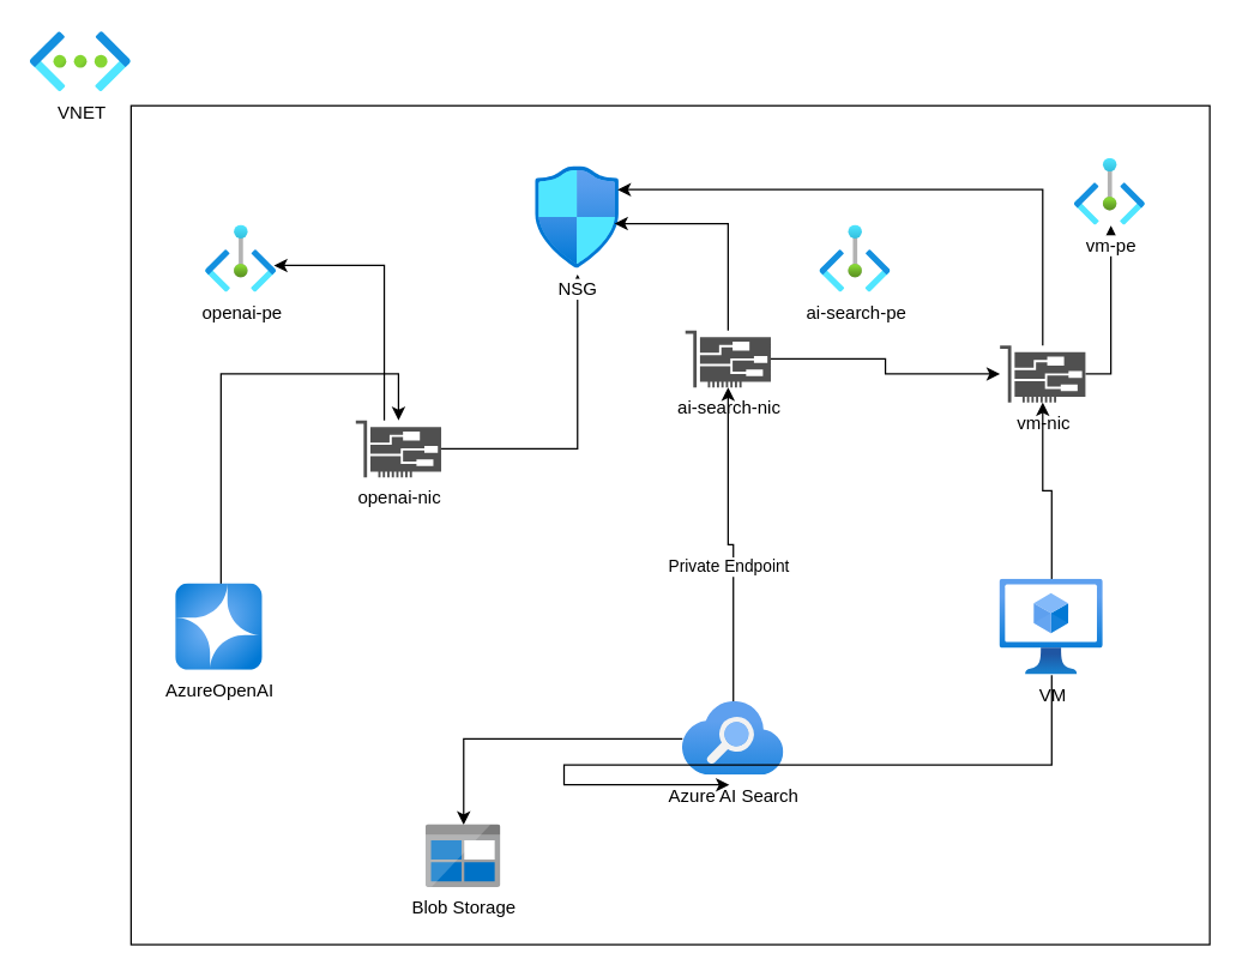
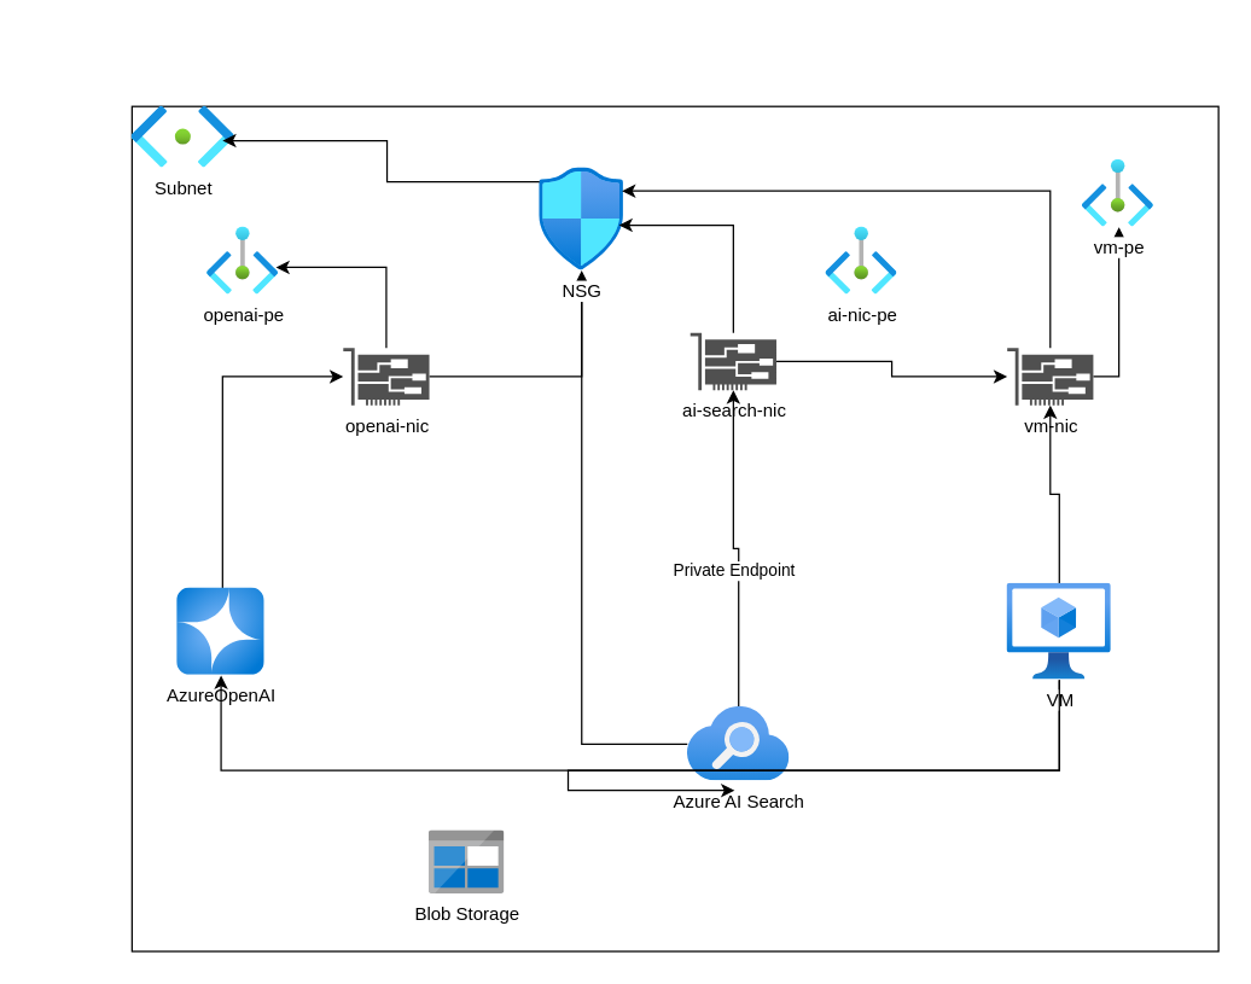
  <mxCell id="0" />
  <mxCell id="1" parent="0" />
  <mxCell id="2" value="" style="rounded=0;whiteSpace=wrap;html=1;" parent="1" vertex="1"><mxGeometry x="87" y="70" width="720" height="560" as="geometry" /></mxCell>
  <mxCell id="3" style="edgeStyle=orthogonalEdgeStyle;rounded=0;orthogonalLoop=1;jettySize=auto;html=1;" parent="1" source="4" target="12" edge="1"><mxGeometry relative="1" as="geometry"><Array as="points"><mxPoint x="147" y="249" /></Array></mxGeometry></mxCell>
  <mxCell id="4" value="AzureOpenAI" style="image;aspect=fixed;html=1;points=[];align=center;fontSize=12;image=img/lib/azure2/ai_machine_learning/Azure_OpenAI.svg;" parent="1" vertex="1"><mxGeometry x="117" y="389.12" width="58" height="58" as="geometry" /></mxCell>
  <mxCell id="5" style="edgeStyle=orthogonalEdgeStyle;rounded=0;orthogonalLoop=1;jettySize=auto;html=1;" parent="1" source="8" target="15" edge="1"><mxGeometry relative="1" as="geometry" /></mxCell>
  <mxCell id="6" value="Private Endpoint" style="edgeLabel;html=1;align=center;verticalAlign=middle;resizable=0;points=[];" parent="5" vertex="1" connectable="0"><mxGeometry x="-0.15" y="4" relative="1" as="geometry"><mxPoint as="offset" /></mxGeometry></mxCell>
- <mxCell id="7" style="edgeStyle=orthogonalEdgeStyle;rounded=0;orthogonalLoop=1;jettySize=auto;html=1;" edge="1" parent="1" source="8" target="29"><mxGeometry relative="1" as="geometry" /></mxCell>
+ <mxCell id="7" style="edgeStyle=orthogonalEdgeStyle;rounded=0;orthogonalLoop=1;jettySize=auto;html=1;" edge="1" parent="1" source="8" target="13"><mxGeometry relative="1" as="geometry" /></mxCell>
  <mxCell id="8" value="Azure AI Search&lt;div&gt;&lt;br&gt;&lt;/div&gt;" style="image;aspect=fixed;html=1;points=[];align=center;fontSize=12;image=img/lib/azure2/app_services/Search_Services.svg;" parent="1" vertex="1"><mxGeometry x="455" y="468" width="68" height="49.12" as="geometry" /></mxCell>
- <mxCell id="9" value="VNET" style="image;aspect=fixed;html=1;points=[];align=center;fontSize=12;image=img/lib/azure2/networking/Virtual_Networks.svg;" parent="1" vertex="1"><mxGeometry x="20" y="20.88" width="67" height="40" as="geometry" /></mxCell>
+ <mxCell id="10" value="Subnet" style="image;aspect=fixed;html=1;points=[];align=center;fontSize=12;image=img/lib/azure2/networking/Subnet.svg;" parent="1" vertex="1"><mxGeometry x="87" y="70" width="68" height="40.72" as="geometry" /></mxCell>
  <mxCell id="11" style="edgeStyle=orthogonalEdgeStyle;rounded=0;orthogonalLoop=1;jettySize=auto;html=1;entryX=0.5;entryY=1.058;entryDx=0;entryDy=0;entryPerimeter=0;" parent="1" source="12" target="13" edge="1"><mxGeometry relative="1" as="geometry" /></mxCell>
- <mxCell id="12" value="openai-nic" style="sketch=0;pointerEvents=1;shadow=0;dashed=0;html=1;strokeColor=none;fillColor=#505050;labelPosition=center;verticalLabelPosition=bottom;verticalAlign=top;outlineConnect=0;align=center;shape=mxgraph.office.devices.nic;" parent="1" vertex="1"><mxGeometry x="237" y="280" width="57" height="38" as="geometry" /></mxCell>
+ <mxCell id="12" value="openai-nic" style="sketch=0;pointerEvents=1;shadow=0;dashed=0;html=1;strokeColor=none;fillColor=#505050;labelPosition=center;verticalLabelPosition=bottom;verticalAlign=top;outlineConnect=0;align=center;shape=mxgraph.office.devices.nic;" parent="1" vertex="1"><mxGeometry x="227" y="230" width="57" height="38" as="geometry" /></mxCell>
  <mxCell id="13" value="NSG" style="image;aspect=fixed;html=1;points=[];align=center;fontSize=12;image=img/lib/azure2/networking/Network_Security_Groups.svg;" parent="1" vertex="1"><mxGeometry x="357" y="110.72" width="56.0" height="68" as="geometry" /></mxCell>
+ <mxCell id="14" style="edgeStyle=orthogonalEdgeStyle;rounded=0;orthogonalLoop=1;jettySize=auto;html=1;entryX=0.882;entryY=0.557;entryDx=0;entryDy=0;entryPerimeter=0;" parent="1" source="13" target="10" edge="1"><mxGeometry relative="1" as="geometry"><Array as="points"><mxPoint x="256" y="120" /><mxPoint x="256" y="93" /></Array></mxGeometry></mxCell>
  <mxCell id="15" value="ai-search-nic" style="sketch=0;pointerEvents=1;shadow=0;dashed=0;html=1;strokeColor=none;fillColor=#505050;labelPosition=center;verticalLabelPosition=bottom;verticalAlign=top;outlineConnect=0;align=center;shape=mxgraph.office.devices.nic;" parent="1" vertex="1"><mxGeometry x="457" y="220" width="57" height="38" as="geometry" /></mxCell>
  <mxCell id="16" style="edgeStyle=orthogonalEdgeStyle;rounded=0;orthogonalLoop=1;jettySize=auto;html=1;entryX=0.94;entryY=0.558;entryDx=0;entryDy=0;entryPerimeter=0;" parent="1" source="15" target="13" edge="1"><mxGeometry relative="1" as="geometry"><Array as="points"><mxPoint x="486" y="149" /></Array></mxGeometry></mxCell>
  <mxCell id="17" value="openai-pe" style="image;aspect=fixed;html=1;points=[];align=center;fontSize=12;image=img/lib/azure2/other/Private_Endpoints.svg;" parent="1" vertex="1"><mxGeometry x="137" y="150" width="47" height="44.71" as="geometry" /></mxCell>
  <mxCell id="18" style="edgeStyle=orthogonalEdgeStyle;rounded=0;orthogonalLoop=1;jettySize=auto;html=1;entryX=0.965;entryY=0.596;entryDx=0;entryDy=0;entryPerimeter=0;" parent="1" source="12" target="17" edge="1"><mxGeometry relative="1" as="geometry"><Array as="points"><mxPoint x="256" y="177" /></Array></mxGeometry></mxCell>
- <mxCell id="19" value="ai-search-pe" style="image;aspect=fixed;html=1;points=[];align=center;fontSize=12;image=img/lib/azure2/other/Private_Endpoints.svg;" parent="1" vertex="1"><mxGeometry x="547" y="150" width="47" height="44.71" as="geometry" /></mxCell>
+ <mxCell id="19" value="ai-nic-pe" style="image;aspect=fixed;html=1;points=[];align=center;fontSize=12;image=img/lib/azure2/other/Private_Endpoints.svg;" parent="1" vertex="1"><mxGeometry x="547" y="150" width="47" height="44.71" as="geometry" /></mxCell>
  <mxCell id="20" style="edgeStyle=orthogonalEdgeStyle;rounded=0;orthogonalLoop=1;jettySize=auto;html=1;" parent="1" source="15" target="25" edge="1"><mxGeometry relative="1" as="geometry" /></mxCell>
  <mxCell id="21" style="edgeStyle=orthogonalEdgeStyle;rounded=0;orthogonalLoop=1;jettySize=auto;html=1;" parent="1" source="23" target="25" edge="1"><mxGeometry relative="1" as="geometry" /></mxCell>
+ <mxCell id="22" style="edgeStyle=orthogonalEdgeStyle;rounded=0;orthogonalLoop=1;jettySize=auto;html=1;" parent="1" source="23" target="4" edge="1"><mxGeometry relative="1" as="geometry"><Array as="points"><mxPoint x="702" y="510" /><mxPoint x="146" y="510" /></Array></mxGeometry></mxCell>
  <mxCell id="23" value="VM" style="image;aspect=fixed;html=1;points=[];align=center;fontSize=12;image=img/lib/azure2/compute/Virtual_Machines_Classic.svg;" parent="1" vertex="1"><mxGeometry x="667" y="386.12" width="69" height="64" as="geometry" /></mxCell>
  <mxCell id="24" style="edgeStyle=orthogonalEdgeStyle;rounded=0;orthogonalLoop=1;jettySize=auto;html=1;" parent="1" source="25" target="26" edge="1"><mxGeometry relative="1" as="geometry"><Array as="points"><mxPoint x="741" y="249" /></Array></mxGeometry></mxCell>
  <mxCell id="25" value="vm-nic" style="sketch=0;pointerEvents=1;shadow=0;dashed=0;html=1;strokeColor=none;fillColor=#505050;labelPosition=center;verticalLabelPosition=bottom;verticalAlign=top;outlineConnect=0;align=center;shape=mxgraph.office.devices.nic;" parent="1" vertex="1"><mxGeometry x="667" y="230" width="57" height="38" as="geometry" /></mxCell>
  <mxCell id="26" value="vm-pe" style="image;aspect=fixed;html=1;points=[];align=center;fontSize=12;image=img/lib/azure2/other/Private_Endpoints.svg;" parent="1" vertex="1"><mxGeometry x="717" y="105.29" width="47" height="44.71" as="geometry" /></mxCell>
  <mxCell id="27" style="edgeStyle=orthogonalEdgeStyle;rounded=0;orthogonalLoop=1;jettySize=auto;html=1;entryX=0.976;entryY=0.225;entryDx=0;entryDy=0;entryPerimeter=0;" parent="1" source="25" target="13" edge="1"><mxGeometry relative="1" as="geometry"><Array as="points"><mxPoint x="696" y="126" /></Array></mxGeometry></mxCell>
  <mxCell id="28" style="edgeStyle=orthogonalEdgeStyle;rounded=0;orthogonalLoop=1;jettySize=auto;html=1;entryX=0.461;entryY=1.126;entryDx=0;entryDy=0;entryPerimeter=0;" parent="1" source="23" target="8" edge="1"><mxGeometry relative="1" as="geometry"><Array as="points"><mxPoint x="702" y="510" /><mxPoint x="376" y="510" /></Array></mxGeometry></mxCell>
  <mxCell id="29" value="Blob Storage" style="image;sketch=0;aspect=fixed;html=1;points=[];align=center;fontSize=12;image=img/lib/mscae/BlobBlock.svg;" vertex="1" parent="1"><mxGeometry x="284" y="550" width="50" height="42" as="geometry" /></mxCell>
